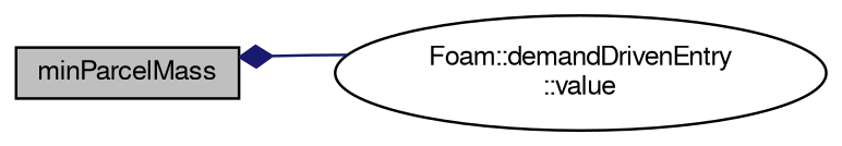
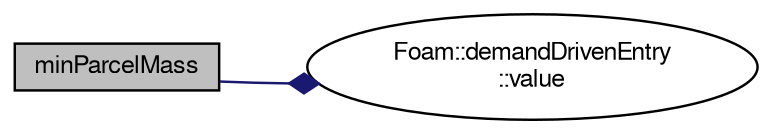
  digraph {
    rankdir=LR
    node [color=black fontname=FreeSans fontsize=10]
    n1 [fillcolor=grey75 fontcolor=black height=0.2 label=minParcelMass shape=box style=filled width=0.4]
    n2 [height=0.2 label="Foam::demandDrivenEntry\l::value" shape=ellipse width=0.4]
-   n2 -> n1 [color=midnightblue fontname=FreeSans fontsize=10 labelfontname=FreeSans labelfontsize=10 style=solid arrowhead=diamond]
+   n1 -> n2 [color=midnightblue fontname=FreeSans fontsize=10 labelfontname=FreeSans labelfontsize=10 style=solid arrowhead=diamond]
  }
